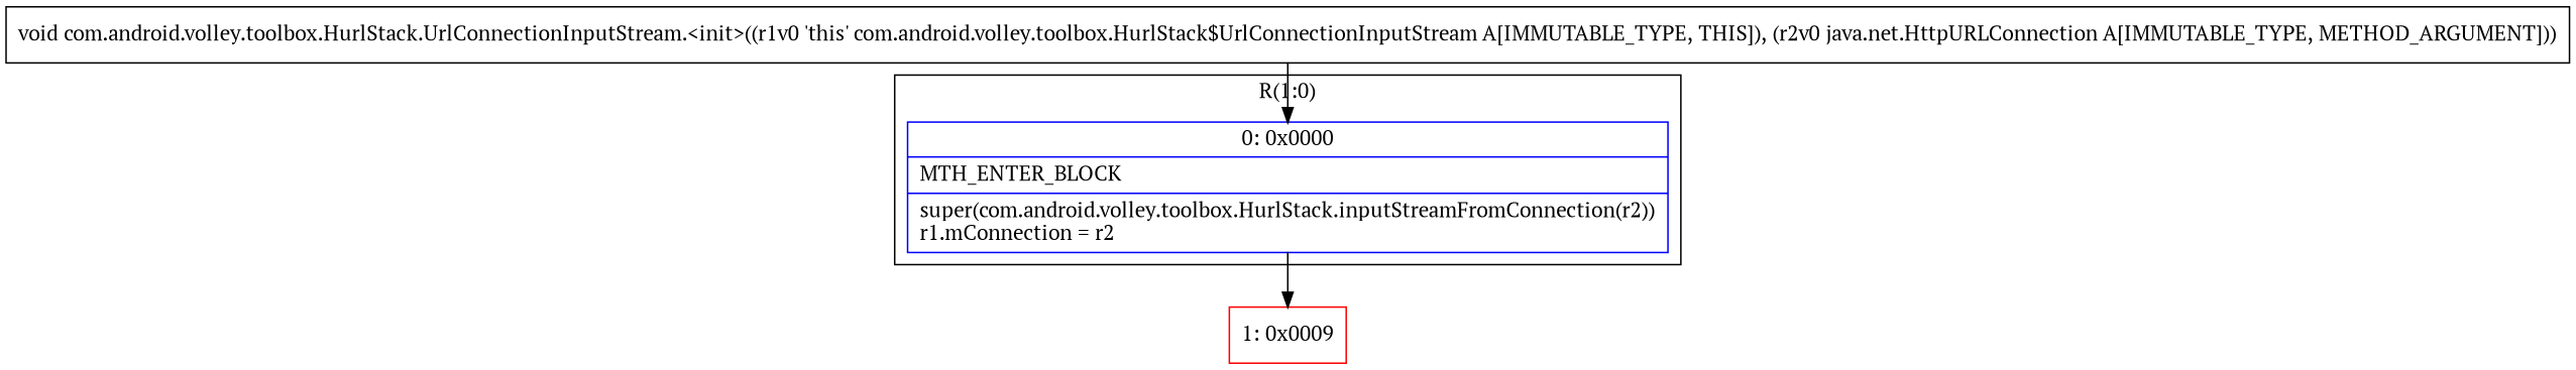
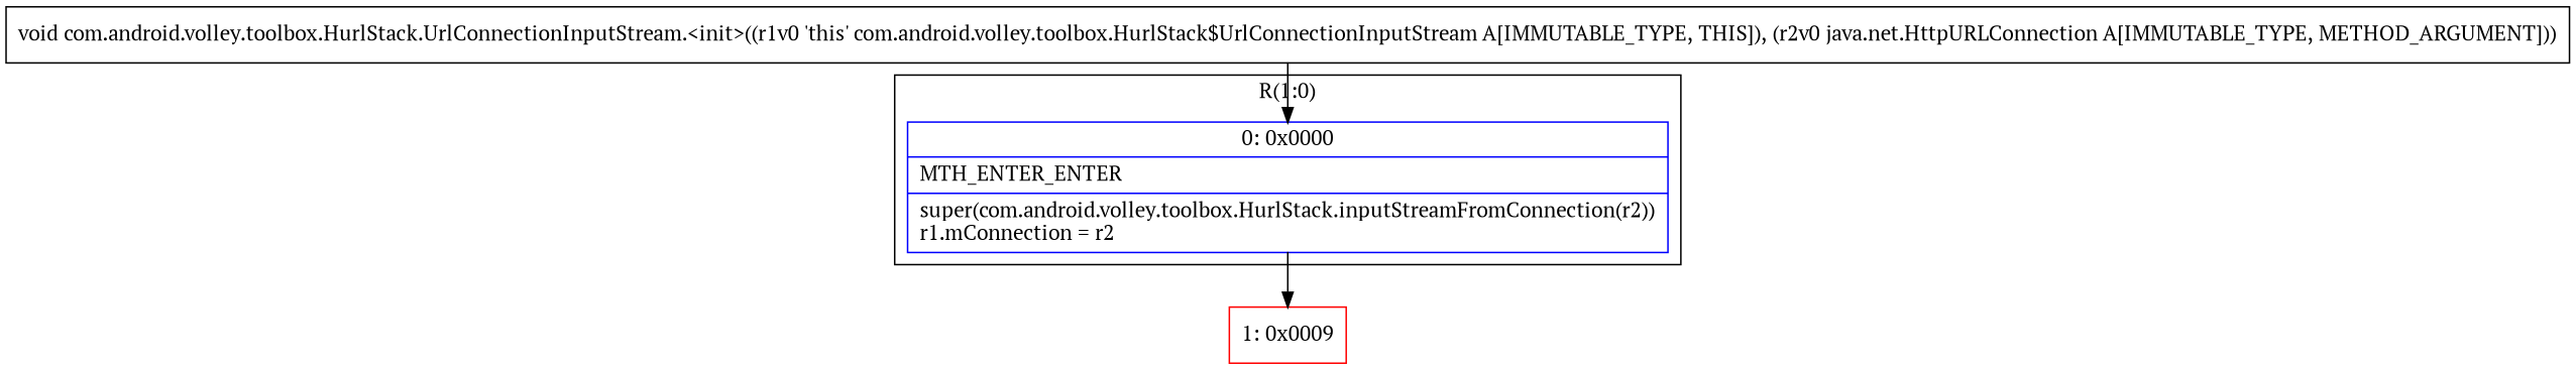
  digraph {
    fontname="PT Serif"
    node [shape=record fontname="PT Serif"]
    edge [fontname="PT Serif"]
-   n1 [color=blue label="{0\:\ 0x0000|MTH_ENTER_BLOCK\l|super(com.android.volley.toolbox.HurlStack.inputStreamFromConnection(r2))\lr1.mConnection = r2\l}"]
+   n1 [color=blue label="{0\:\ 0x0000|MTH_ENTER_ENTER\l|super(com.android.volley.toolbox.HurlStack.inputStreamFromConnection(r2))\lr1.mConnection = r2\l}"]
    n2 [color=red label="{1\:\ 0x0009}"]
    n3 [label="{void com.android.volley.toolbox.HurlStack.UrlConnectionInputStream.\<init\>((r1v0 'this' com.android.volley.toolbox.HurlStack$UrlConnectionInputStream A[IMMUTABLE_TYPE, THIS]), (r2v0 java.net.HttpURLConnection A[IMMUTABLE_TYPE, METHOD_ARGUMENT])) }"]
    subgraph cluster_1 {
      label="R(1:0)"
      n1
    }
    n1 -> n2
    n3 -> n1
  }
